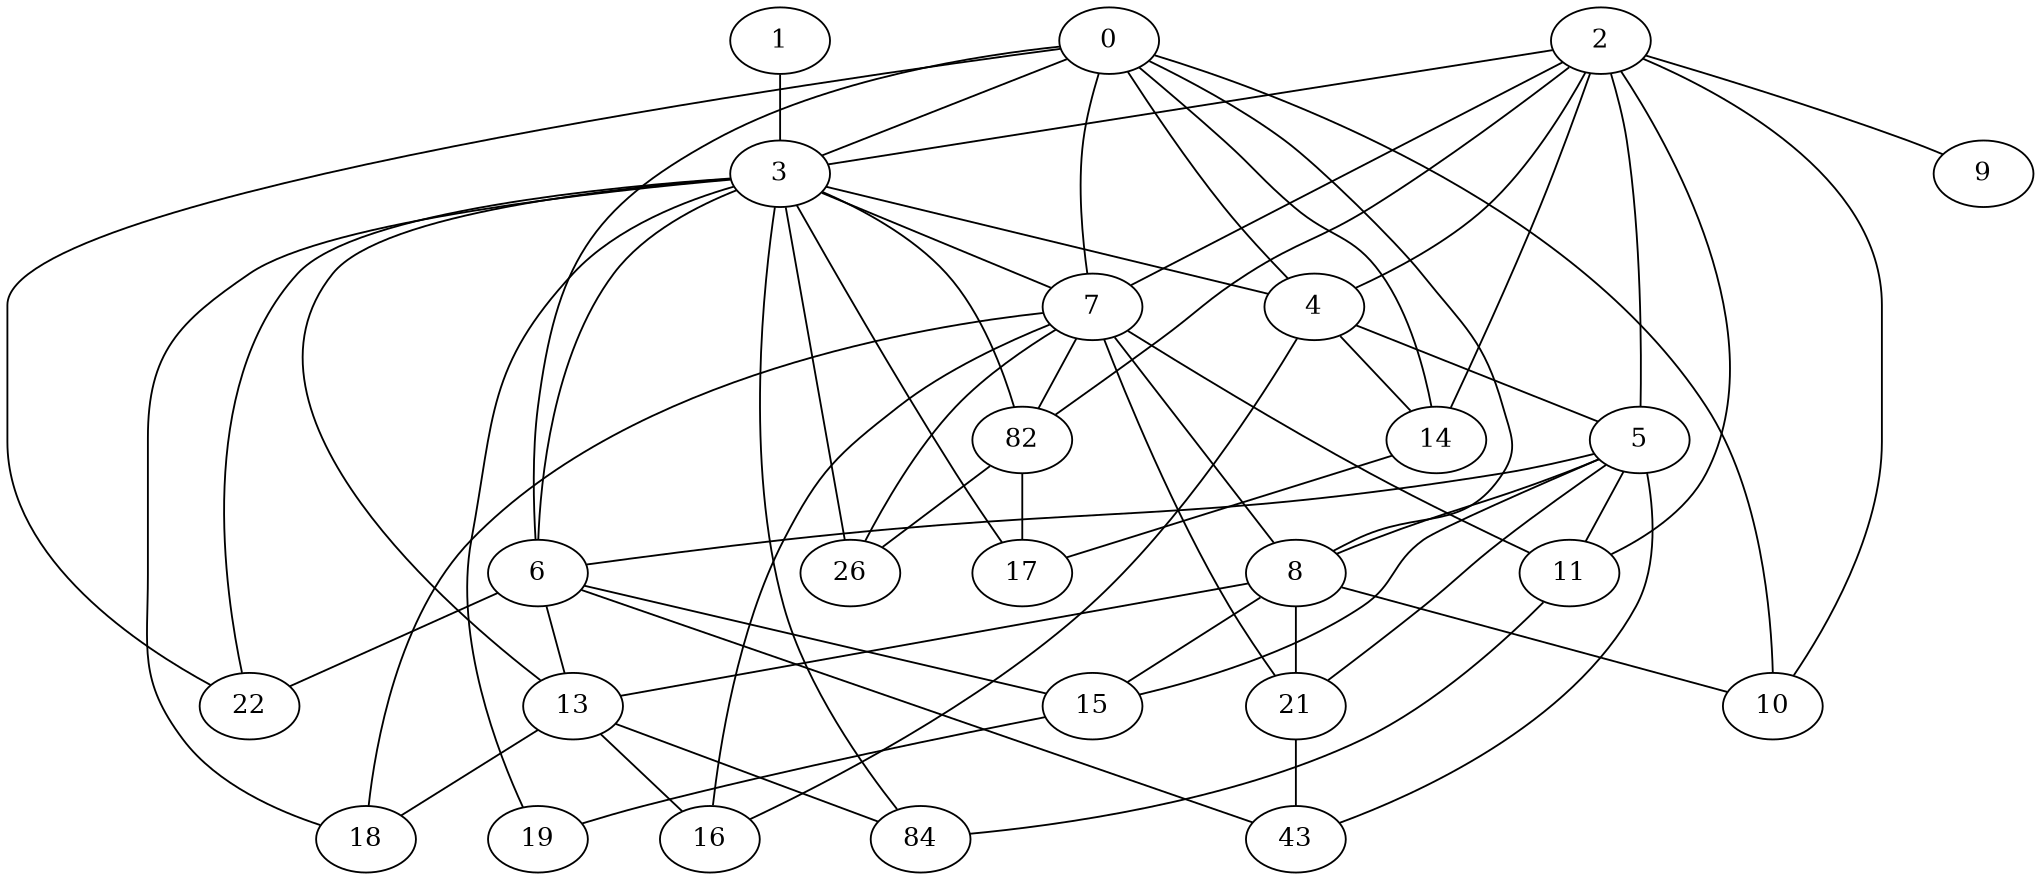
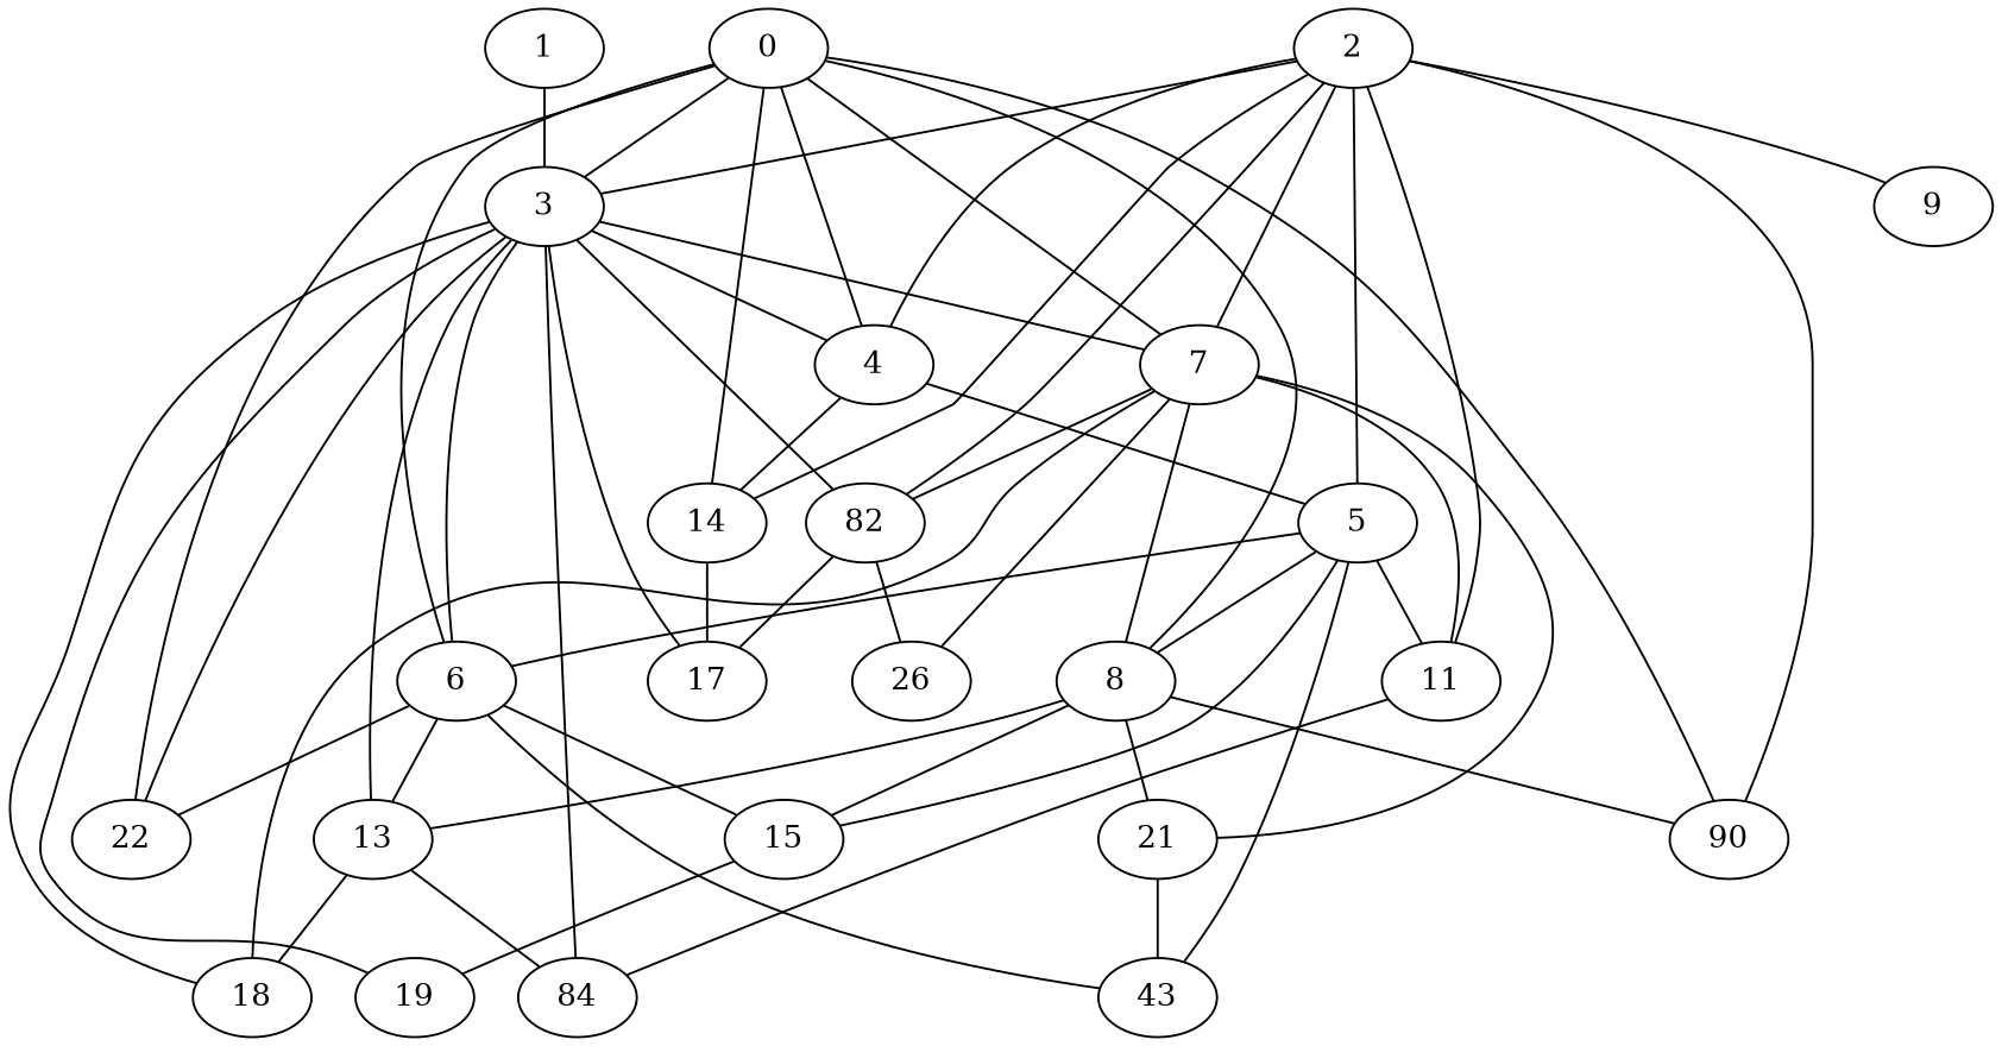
  strict graph {
    edge [is_available=True prob=1.0]
    0
    3
    4
    6
    7
    8
-   10
+   10 [label=90]
    14
    22
    n10 [label=82]
    13
    17
    18
    19
    n15 [label=26]
    n16 [label=84]
    5
-   16
    11
    15
    21
    n22 [label=43]
    1
    2
    9
    0 -- 3 [prob=0.887620575419]
    0 -- 4 [prob=0.995610639323]
    0 -- 6 [prob=0.558610230757]
    0 -- 7 [prob=0.59388022211]
    0 -- 8 [prob=0.182246889889]
    0 -- 10 [prob=0.624609162831]
    0 -- 14 [prob=0.678793662933]
    0 -- 22 [prob=0.508094339064]
    3 -- 4
    3 -- 6 [prob=0.615476808356]
    3 -- 7 [prob=0.61670150529]
    3 -- 22
    3 -- n10 [prob=0.124686019963]
    3 -- 13
    3 -- 17
    3 -- 18
    3 -- 19 [prob=0.826846780822]
-   3 -- n15 [prob=0.345961479135]
    3 -- n16 [prob=0.74359491332]
    4 -- 14 [prob=0.839649403028]
    4 -- 5 [prob=0.332328918909]
-   4 -- 16 [prob=0.850855780886]
    6 -- 22
    6 -- 13
    6 -- 15 [prob=0.715520580095]
    6 -- n22 [prob=0.142678178506]
    7 -- 8 [prob=0.529723815639]
    7 -- n10 [prob=0.169629593703]
    7 -- 18 [prob=0.628622998175]
    7 -- n15 [prob=0.860756956076]
-   7 -- 16
    7 -- 11 [prob=0.0780936563682]
    7 -- 21
    8 -- 10 [prob=0.841912348112]
    8 -- 13
    8 -- 15 [prob=0.815524467916]
    8 -- 21 [prob=0.736275801068]
    14 -- 17 [prob=0.301683159931]
    n10 -- 17 [prob=0.642624376312]
    n10 -- n15
    13 -- 18 [prob=0.156287063585]
    13 -- n16 [prob=0.461333086936]
-   13 -- 16
    5 -- 6 [prob=0.249384182652]
    5 -- 8 [prob=0.759129108987]
    5 -- 11 [prob=0.389642473414]
    5 -- 15
-   5 -- 21 [prob=0.763268190907]
    5 -- n22
    11 -- n16 [prob=0.645874888178]
    15 -- 19 [prob=0.394096212299]
    21 -- n22
    1 -- 3 [prob=0.448133499354]
    2 -- 3
    2 -- 4
    2 -- 7 [prob=0.88901322283]
    2 -- 10 [prob=0.0944872466316]
    2 -- 14
    2 -- n10 [prob=0.00613279408871]
    2 -- 5 [prob=0.552413283331]
    2 -- 11 [prob=0.941130775001]
    2 -- 9 [prob=0.871260616455]
  }
